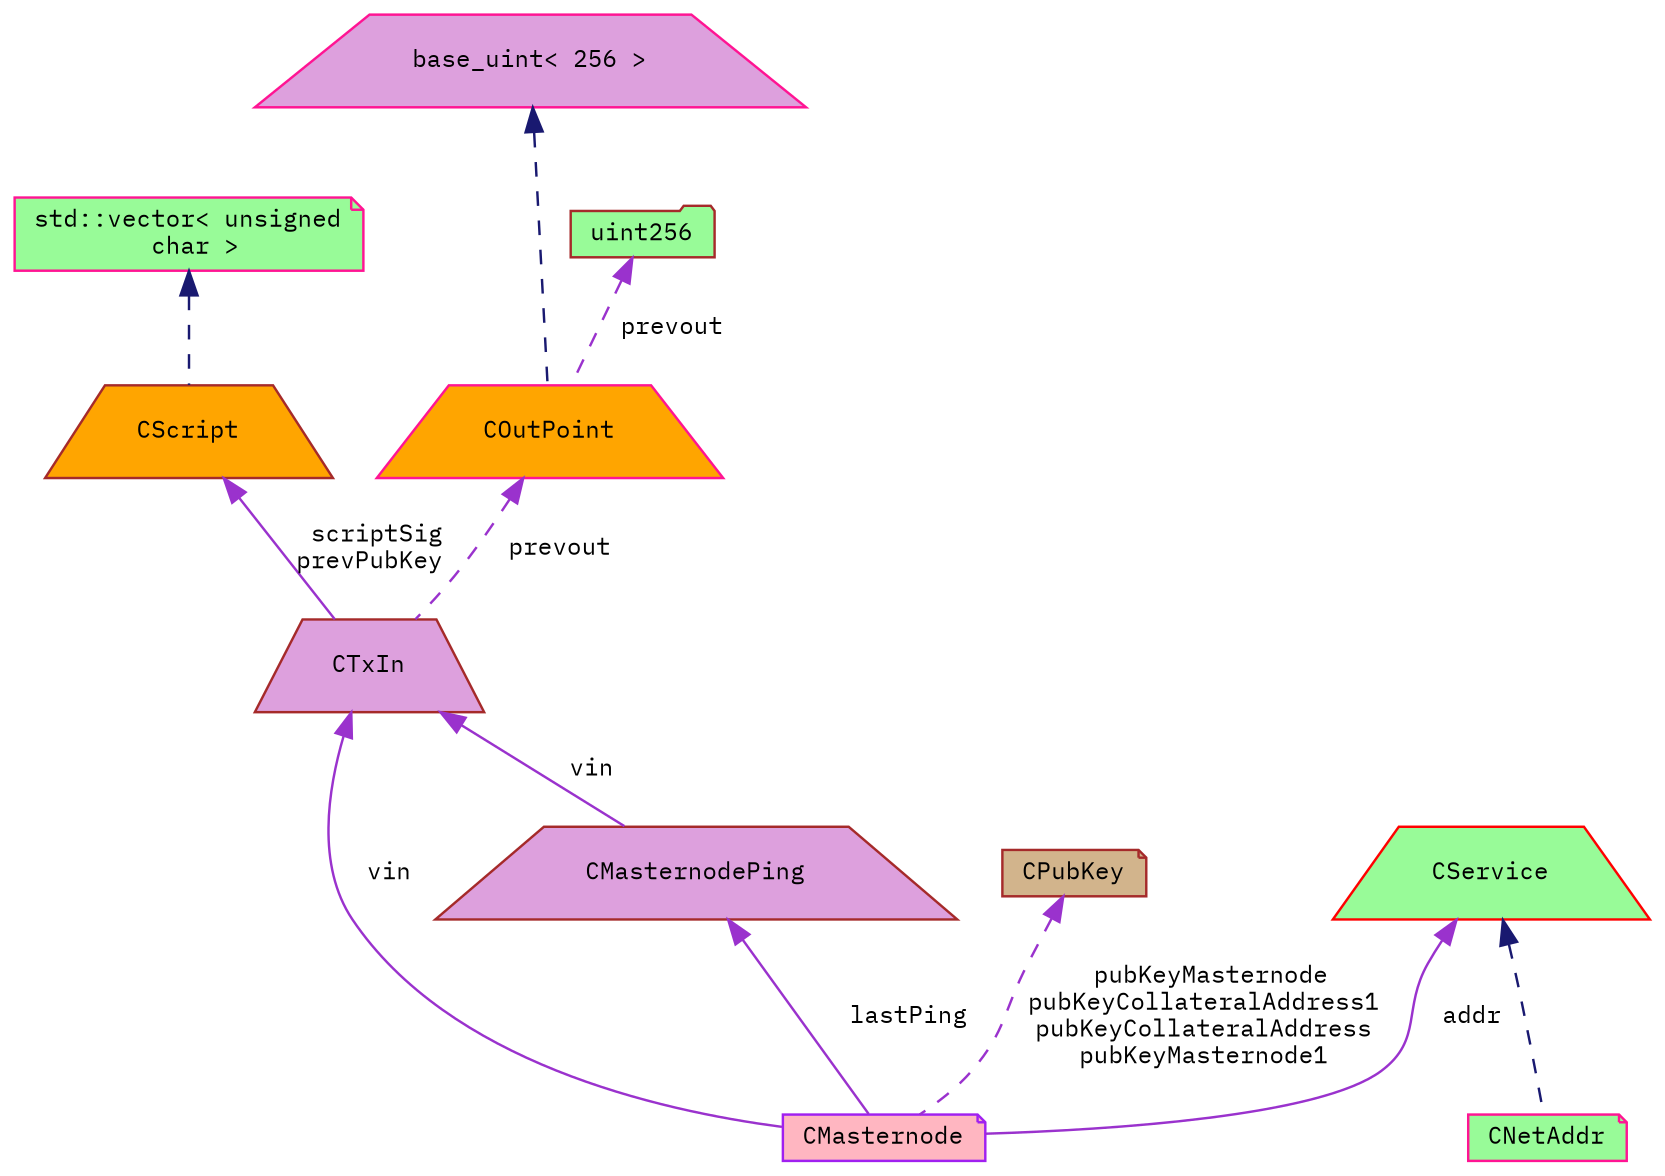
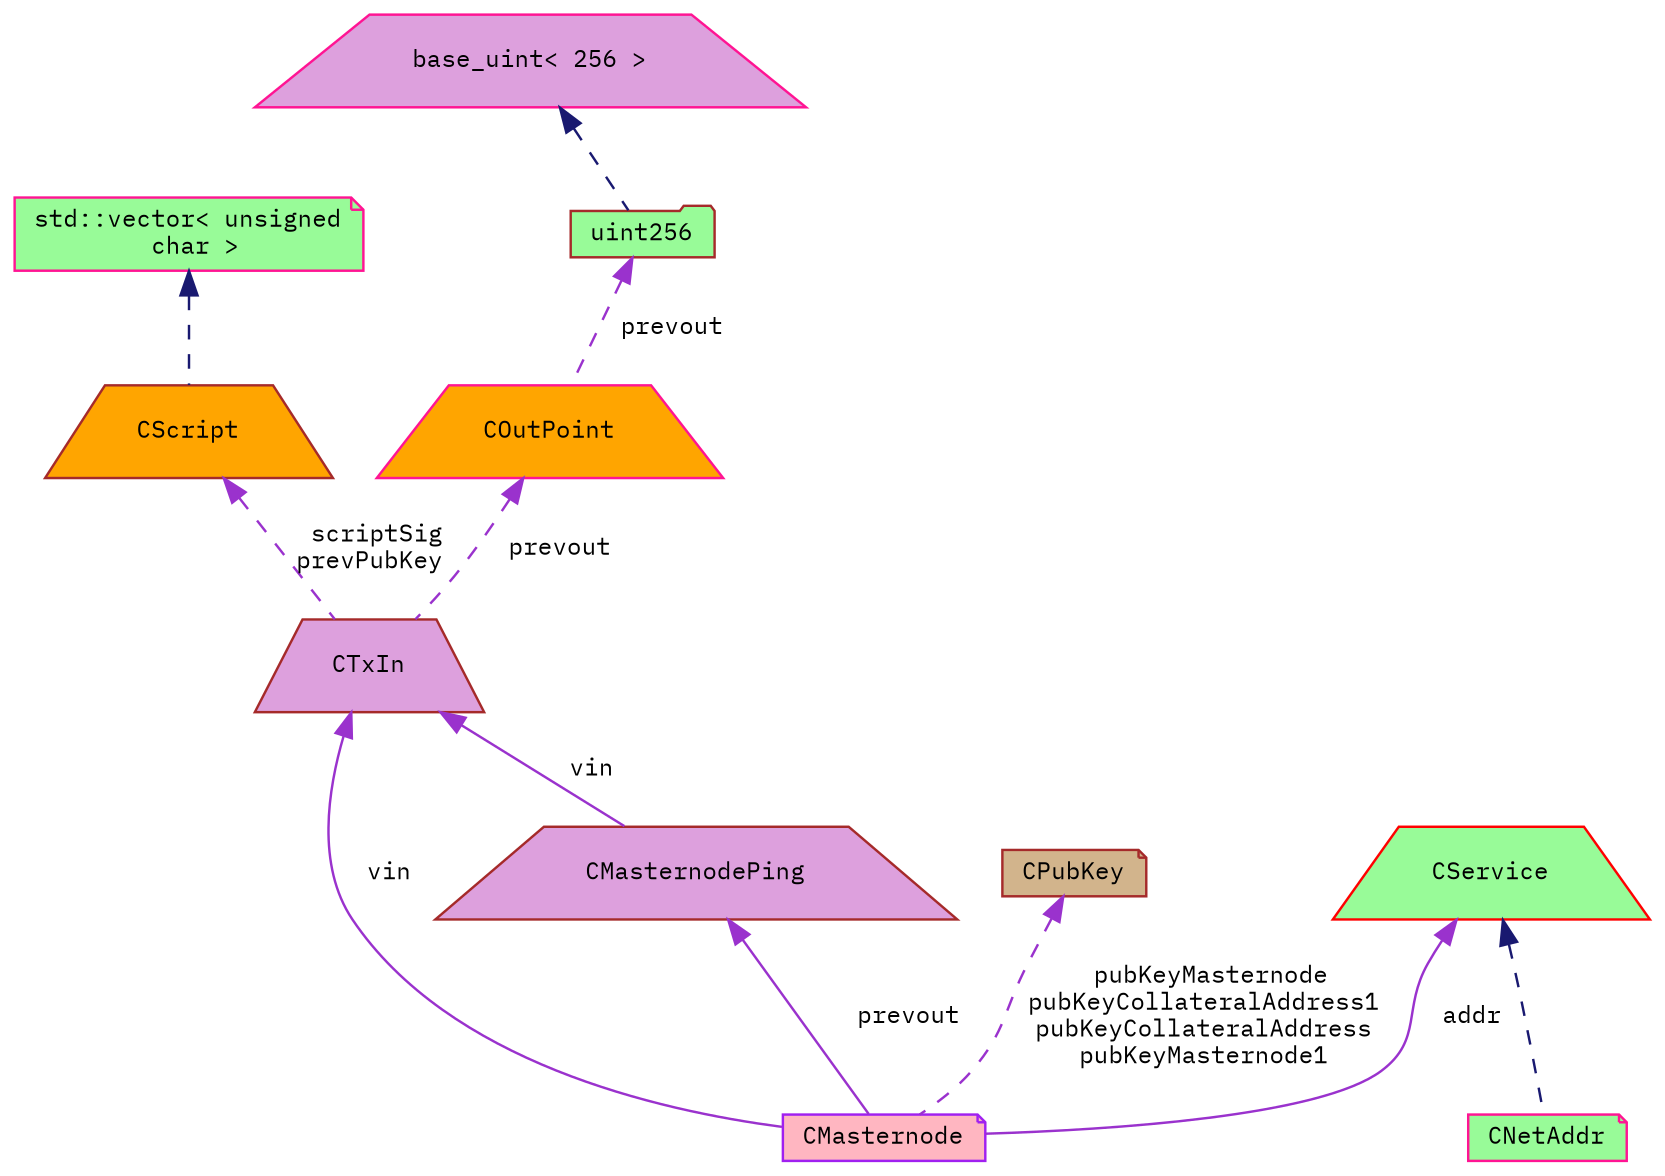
  digraph {
    fontname="IBM Plex Mono"
    node [color=brown fillcolor=palegreen fontname="IBM Plex Mono" fontsize=10 shape=trapezium style=filled]
    edge [color=darkorchid3 dir=back fontname="IBM Plex Mono" fontsize=10 labelfontname=Helvetica labelfontsize=10 style=dashed]
    n1 [color=purple fillcolor=lightpink fontcolor=black height=0.2 label=CMasternode shape=note width=0.4]
    n2 [fillcolor=plum height=0.2 label=CTxIn width=0.4]
    n3 [fillcolor=plum height=0.2 label=CMasternodePing width=0.4]
    n4 [fillcolor=orange height=0.2 label=CScript width=0.4]
    n5 [color=deeppink height=0.2 label="std::vector\< unsigned\l char \>" shape=note width=0.4]
    n6 [color=deeppink fillcolor=orange height=0.2 label=COutPoint width=0.4]
    n7 [height=0.2 label=uint256 shape=folder width=0.4]
    n8 [color=deeppink fillcolor=plum height=0.2 label="base_uint\< 256 \>" width=0.4]
    n9 [fillcolor=tan height=0.2 label=CPubKey shape=note width=0.4]
    n10 [color=red height=0.2 label=CService width=0.4]
    n11 [color=deeppink height=0.2 label=CNetAddr shape=note width=0.4]
    n2 -> n1 [label=" vin" style=solid]
    n2 -> n3 [label=" vin" style=solid]
-   n3 -> n1 [label=" lastPing" style=solid]
-   n4 -> n2 [label=" scriptSig\nprevPubKey" style=solid]
+   n3 -> n1 [label=" prevout" style=solid]
+   n4 -> n2 [label=" scriptSig\nprevPubKey"]
    n5 -> n4 [color=midnightblue]
    n6 -> n2 [label=" prevout"]
    n7 -> n6 [label=" prevout"]
-   n8 -> n6 [color=midnightblue]
+   n8 -> n7 [color=midnightblue]
    n9 -> n1 [label=" pubKeyMasternode\npubKeyCollateralAddress1\npubKeyCollateralAddress\npubKeyMasternode1"]
    n10 -> n1 [label=" addr" style=solid]
    n10 -> n11 [color=midnightblue]
  }
